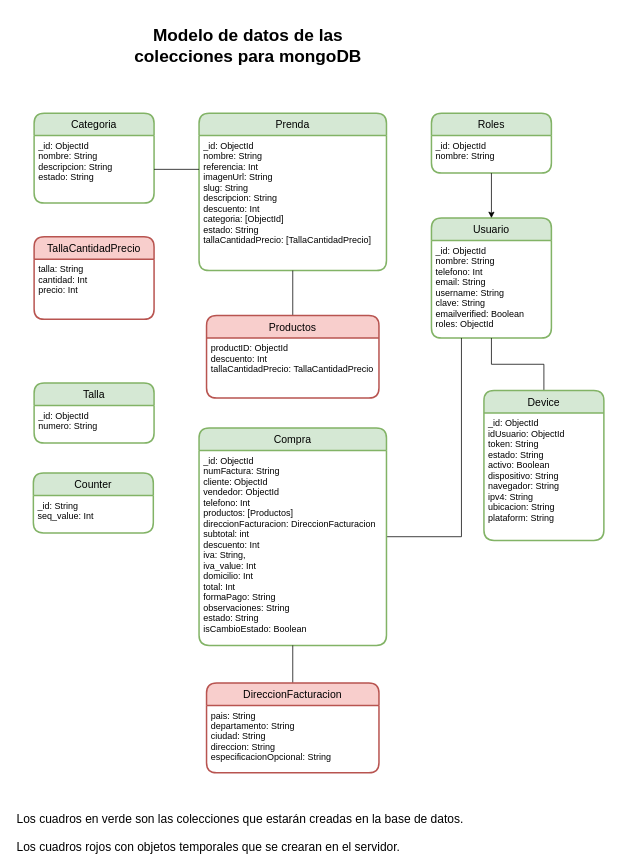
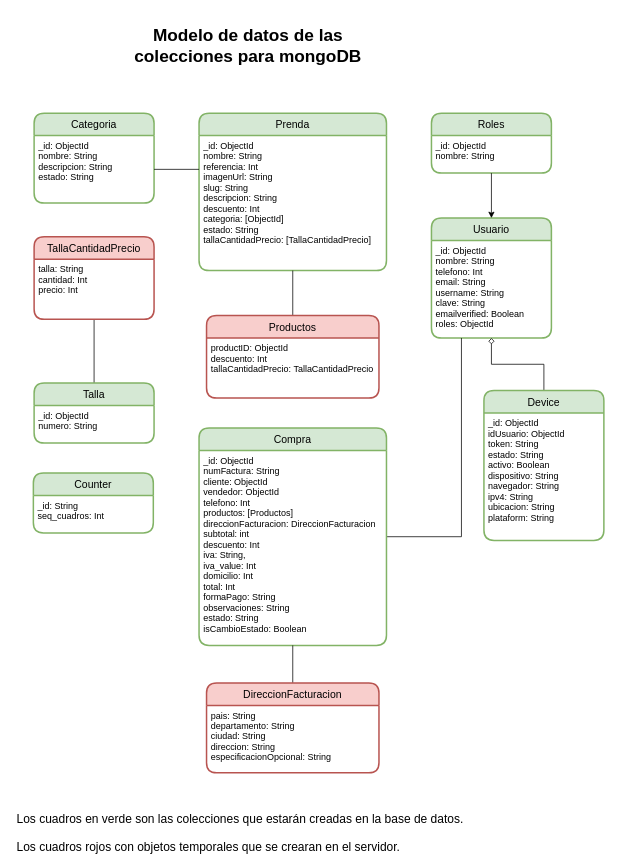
  <mxCell id="0" />
  <mxCell id="1" parent="0" />
  <mxCell id="2" value="Categoria" style="swimlane;childLayout=stackLayout;horizontal=1;startSize=30;horizontalStack=0;rounded=1;fontSize=14;fontStyle=0;strokeWidth=2;resizeParent=0;resizeLast=1;shadow=0;dashed=0;align=center;fillColor=#d5e8d4;strokeColor=#82b366;" parent="1" vertex="1"><mxGeometry x="45" y="150" width="160" height="120" as="geometry" /></mxCell>
  <mxCell id="3" value="_id: ObjectId&#10;nombre: String&#10;descripcion: String&#10;estado: String&#10;" style="align=left;strokeColor=none;fillColor=none;spacingLeft=4;fontSize=12;verticalAlign=top;resizable=0;rotatable=0;part=1;" parent="2" vertex="1"><mxGeometry y="30" width="160" height="90" as="geometry" /></mxCell>
  <mxCell id="4" value="Prenda" style="swimlane;childLayout=stackLayout;horizontal=1;startSize=30;horizontalStack=0;rounded=1;fontSize=14;fontStyle=0;strokeWidth=2;resizeParent=0;resizeLast=1;shadow=0;dashed=0;align=center;fillColor=#d5e8d4;strokeColor=#82b366;" parent="1" vertex="1"><mxGeometry x="265" y="150" width="250" height="210" as="geometry" /></mxCell>
  <mxCell id="5" value="_id: ObjectId&#10;nombre: String&#10;referencia: Int&#10;imagenUrl: String&#10;slug: String&#10;descripcion: String&#10;descuento: Int&#10;categoria: [ObjectId]&#10;estado: String&#10;tallaCantidadPrecio: [TallaCantidadPrecio]&#10;" style="align=left;strokeColor=none;fillColor=none;spacingLeft=4;fontSize=12;verticalAlign=top;resizable=0;rotatable=0;part=1;" parent="4" vertex="1"><mxGeometry y="30" width="250" height="180" as="geometry" /></mxCell>
  <mxCell id="6" value="Roles" style="swimlane;childLayout=stackLayout;horizontal=1;startSize=30;horizontalStack=0;rounded=1;fontSize=14;fontStyle=0;strokeWidth=2;resizeParent=0;resizeLast=1;shadow=0;dashed=0;align=center;fillColor=#d5e8d4;strokeColor=#82b366;" parent="1" vertex="1"><mxGeometry x="575" y="150" width="160" height="80" as="geometry" /></mxCell>
  <mxCell id="7" value="_id: ObjectId&#10;nombre: String&#10;" style="align=left;strokeColor=none;fillColor=none;spacingLeft=4;fontSize=12;verticalAlign=top;resizable=0;rotatable=0;part=1;" parent="6" vertex="1"><mxGeometry y="30" width="160" height="50" as="geometry" /></mxCell>
+ <mxCell id="8" style="edgeStyle=orthogonalEdgeStyle;rounded=0;orthogonalLoop=1;jettySize=auto;html=1;entryX=0.5;entryY=1;entryDx=0;entryDy=0;endArrow=none;endFill=0;" edge="1" parent="1" source="9" target="15"><mxGeometry relative="1" as="geometry" /></mxCell>
  <mxCell id="9" value="Talla" style="swimlane;childLayout=stackLayout;horizontal=1;startSize=30;horizontalStack=0;rounded=1;fontSize=14;fontStyle=0;strokeWidth=2;resizeParent=0;resizeLast=1;shadow=0;dashed=0;align=center;fillColor=#d5e8d4;strokeColor=#82b366;" parent="1" vertex="1"><mxGeometry x="45" y="510" width="160" height="80" as="geometry" /></mxCell>
  <mxCell id="10" value="_id: ObjectId&#10;numero: String&#10;" style="align=left;strokeColor=none;fillColor=none;spacingLeft=4;fontSize=12;verticalAlign=top;resizable=0;rotatable=0;part=1;" parent="9" vertex="1"><mxGeometry y="30" width="160" height="50" as="geometry" /></mxCell>
  <mxCell id="11" value="Usuario" style="swimlane;childLayout=stackLayout;horizontal=1;startSize=30;horizontalStack=0;rounded=1;fontSize=14;fontStyle=0;strokeWidth=2;resizeParent=0;resizeLast=1;shadow=0;dashed=0;align=center;fillColor=#d5e8d4;strokeColor=#82b366;" parent="1" vertex="1"><mxGeometry x="575" y="290" width="160" height="160" as="geometry" /></mxCell>
  <mxCell id="12" value="_id: ObjectId&#10;nombre: String&#10;telefono: Int&#10;email: String&#10;username: String&#10;clave: String&#10;emailverified: Boolean&#10;roles: ObjectId&#10;&#10;" style="align=left;strokeColor=none;fillColor=none;spacingLeft=4;fontSize=12;verticalAlign=top;resizable=0;rotatable=0;part=1;" parent="11" vertex="1"><mxGeometry y="30" width="160" height="130" as="geometry" /></mxCell>
  <mxCell id="13" value="" style="endArrow=classic;html=1;rounded=0;" parent="1" source="7" target="11" edge="1"><mxGeometry relative="1" as="geometry"><mxPoint x="315" y="230" as="sourcePoint" /><mxPoint x="475" y="230" as="targetPoint" /></mxGeometry></mxCell>
  <mxCell id="14" value="TallaCantidadPrecio" style="swimlane;childLayout=stackLayout;horizontal=1;startSize=30;horizontalStack=0;rounded=1;fontSize=14;fontStyle=0;strokeWidth=2;resizeParent=0;resizeLast=1;shadow=0;dashed=0;align=center;fillColor=#f8cecc;strokeColor=#b85450;" vertex="1" parent="1"><mxGeometry x="45" y="315" width="160" height="110" as="geometry" /></mxCell>
  <mxCell id="15" value="talla: String&#10;cantidad: Int&#10;precio: Int" style="align=left;strokeColor=none;fillColor=none;spacingLeft=4;fontSize=12;verticalAlign=top;resizable=0;rotatable=0;part=1;" vertex="1" parent="14"><mxGeometry y="30" width="160" height="80" as="geometry" /></mxCell>
  <mxCell id="16" style="edgeStyle=orthogonalEdgeStyle;rounded=0;orthogonalLoop=1;jettySize=auto;html=1;entryX=0.25;entryY=1;entryDx=0;entryDy=0;endArrow=none;endFill=0;" edge="1" parent="1" source="17" target="12"><mxGeometry relative="1" as="geometry" /></mxCell>
  <mxCell id="17" value="Compra" style="swimlane;childLayout=stackLayout;horizontal=1;startSize=30;horizontalStack=0;rounded=1;fontSize=14;fontStyle=0;strokeWidth=2;resizeParent=0;resizeLast=1;shadow=0;dashed=0;align=center;fillColor=#d5e8d4;strokeColor=#82b366;" vertex="1" parent="1"><mxGeometry x="265" y="570" width="250" height="290" as="geometry" /></mxCell>
  <mxCell id="18" value="_id: ObjectId&#10;numFactura: String&#10;cliente: ObjectId&#10;vendedor: ObjectId&#10;telefono: Int&#10;productos: [Productos]&#10;direccionFacturacion: DireccionFacturacion&#10;subtotal: int&#10;descuento: Int&#10;iva: String,&#10;iva_value: Int&#10;domicilio: Int&#10;total: Int&#10;formaPago: String&#10;observaciones: String&#10;estado: String&#10;isCambioEstado: Boolean" style="align=left;strokeColor=none;fillColor=none;spacingLeft=4;fontSize=12;verticalAlign=top;resizable=0;rotatable=0;part=1;" vertex="1" parent="17"><mxGeometry y="30" width="250" height="260" as="geometry" /></mxCell>
  <mxCell id="19" style="edgeStyle=orthogonalEdgeStyle;rounded=0;orthogonalLoop=1;jettySize=auto;html=1;entryX=0.5;entryY=1;entryDx=0;entryDy=0;endArrow=none;endFill=0;" edge="1" parent="1" source="20" target="5"><mxGeometry relative="1" as="geometry" /></mxCell>
  <mxCell id="20" value="Productos" style="swimlane;childLayout=stackLayout;horizontal=1;startSize=30;horizontalStack=0;rounded=1;fontSize=14;fontStyle=0;strokeWidth=2;resizeParent=0;resizeLast=1;shadow=0;dashed=0;align=center;fillColor=#f8cecc;strokeColor=#b85450;" vertex="1" parent="1"><mxGeometry x="275" y="420" width="230" height="110" as="geometry" /></mxCell>
  <mxCell id="21" value="productID: ObjectId&#10;descuento: Int&#10;tallaCantidadPrecio: TallaCantidadPrecio" style="align=left;strokeColor=none;fillColor=none;spacingLeft=4;fontSize=12;verticalAlign=top;resizable=0;rotatable=0;part=1;" vertex="1" parent="20"><mxGeometry y="30" width="230" height="80" as="geometry" /></mxCell>
  <mxCell id="22" style="edgeStyle=orthogonalEdgeStyle;rounded=0;orthogonalLoop=1;jettySize=auto;html=1;entryX=0.5;entryY=1;entryDx=0;entryDy=0;endArrow=none;endFill=0;" edge="1" parent="1" source="23" target="18"><mxGeometry relative="1" as="geometry" /></mxCell>
  <mxCell id="23" value="DireccionFacturacion" style="swimlane;childLayout=stackLayout;horizontal=1;startSize=30;horizontalStack=0;rounded=1;fontSize=14;fontStyle=0;strokeWidth=2;resizeParent=0;resizeLast=1;shadow=0;dashed=0;align=center;fillColor=#f8cecc;strokeColor=#b85450;" vertex="1" parent="1"><mxGeometry x="275" y="910" width="230" height="120" as="geometry" /></mxCell>
  <mxCell id="24" value="pais: String&#10;departamento: String&#10;ciudad: String&#10;direccion: String&#10;especificacionOpcional: String" style="align=left;strokeColor=none;fillColor=none;spacingLeft=4;fontSize=12;verticalAlign=top;resizable=0;rotatable=0;part=1;" vertex="1" parent="23"><mxGeometry y="30" width="230" height="90" as="geometry" /></mxCell>
  <mxCell id="25" value="Counter" style="swimlane;childLayout=stackLayout;horizontal=1;startSize=30;horizontalStack=0;rounded=1;fontSize=14;fontStyle=0;strokeWidth=2;resizeParent=0;resizeLast=1;shadow=0;dashed=0;align=center;fillColor=#d5e8d4;strokeColor=#82b366;" vertex="1" parent="1"><mxGeometry x="44" y="630" width="160" height="80" as="geometry" /></mxCell>
- <mxCell id="26" value="_id: String&#10;seq_value: Int&#10;" style="align=left;strokeColor=none;fillColor=none;spacingLeft=4;fontSize=12;verticalAlign=top;resizable=0;rotatable=0;part=1;" vertex="1" parent="25"><mxGeometry y="30" width="160" height="50" as="geometry" /></mxCell>
- <mxCell id="27" style="edgeStyle=orthogonalEdgeStyle;rounded=0;orthogonalLoop=1;jettySize=auto;html=1;entryX=0.5;entryY=1;entryDx=0;entryDy=0;endArrow=none;endFill=0;" edge="1" parent="1" source="28" target="12"><mxGeometry relative="1" as="geometry" /></mxCell>
+ <mxCell id="26" value="_id: String&#10;seq_cuadros: Int&#10;" style="align=left;strokeColor=none;fillColor=none;spacingLeft=4;fontSize=12;verticalAlign=top;resizable=0;rotatable=0;part=1;" vertex="1" parent="25"><mxGeometry y="30" width="160" height="50" as="geometry" /></mxCell>
+ <mxCell id="27" style="edgeStyle=orthogonalEdgeStyle;rounded=0;orthogonalLoop=1;jettySize=auto;html=1;entryX=0.5;entryY=1;entryDx=0;entryDy=0;endArrow=diamond;endFill=0;" edge="1" parent="1" source="28" target="12"><mxGeometry relative="1" as="geometry" /></mxCell>
  <mxCell id="28" value="Device" style="swimlane;childLayout=stackLayout;horizontal=1;startSize=30;horizontalStack=0;rounded=1;fontSize=14;fontStyle=0;strokeWidth=2;resizeParent=0;resizeLast=1;shadow=0;dashed=0;align=center;fillColor=#d5e8d4;strokeColor=#82b366;" vertex="1" parent="1"><mxGeometry x="645" y="520" width="160" height="200" as="geometry" /></mxCell>
  <mxCell id="29" value="_id: ObjectId&#10;idUsuario: ObjectId&#10;token: String&#10;estado: String&#10;activo: Boolean&#10;dispositivo: String&#10;navegador: String&#10;ipv4: String&#10;ubicacion: String&#10;plataform: String" style="align=left;strokeColor=none;fillColor=none;spacingLeft=4;fontSize=12;verticalAlign=top;resizable=0;rotatable=0;part=1;" vertex="1" parent="28"><mxGeometry y="30" width="160" height="170" as="geometry" /></mxCell>
  <mxCell id="30" style="edgeStyle=orthogonalEdgeStyle;rounded=0;orthogonalLoop=1;jettySize=auto;html=1;entryX=0;entryY=0.25;entryDx=0;entryDy=0;endArrow=none;endFill=0;" edge="1" parent="1" source="3" target="5"><mxGeometry relative="1" as="geometry" /></mxCell>
  <mxCell id="31" value="&lt;b style=&quot;&quot;&gt;&lt;font style=&quot;font-size: 23px;&quot;&gt;Modelo de datos de las colecciones para mongoDB&lt;/font&gt;&lt;/b&gt;" style="text;html=1;strokeColor=none;fillColor=none;align=center;verticalAlign=middle;whiteSpace=wrap;rounded=0;" vertex="1" parent="1"><mxGeometry x="167.5" y="20" width="325" height="80" as="geometry" /></mxCell>
  <mxCell id="32" value="&lt;div style=&quot;font-size: 16px;&quot;&gt;&lt;font style=&quot;font-size: 16px;&quot;&gt;Los cuadros en verde son las colecciones que estarán creadas en la base de datos.&amp;nbsp;&lt;/font&gt;&lt;/div&gt;&lt;div style=&quot;font-size: 16px;&quot;&gt;&lt;font style=&quot;font-size: 16px;&quot;&gt;&lt;br&gt;&lt;/font&gt;&lt;/div&gt;&lt;div style=&quot;font-size: 16px;&quot;&gt;&lt;font style=&quot;font-size: 16px;&quot;&gt;Los cuadros rojos con objetos temporales que se crearan en el servidor.&amp;nbsp;&lt;/font&gt;&lt;/div&gt;" style="text;html=1;strokeColor=none;fillColor=none;align=left;verticalAlign=middle;whiteSpace=wrap;rounded=0;" vertex="1" parent="1"><mxGeometry x="20" y="1085" width="640" height="50" as="geometry" /></mxCell>
